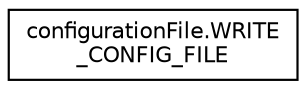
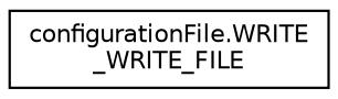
  digraph {
    rankdir=LR
-   n1 [color=black fillcolor=white fontname=Helvetica fontsize=10 height=0.2 label="configurationFile.WRITE\l_CONFIG_FILE" shape=record style=filled width=0.4]
+   n1 [color=black fillcolor=white fontname=Helvetica fontsize=10 height=0.2 label="configurationFile.WRITE\l_WRITE_FILE" shape=record style=filled width=0.4]
  }
